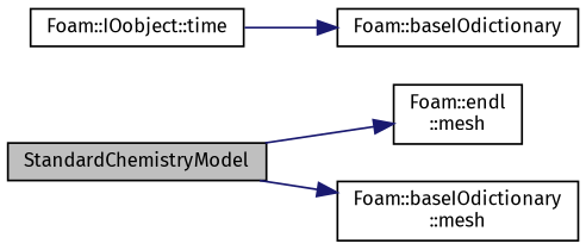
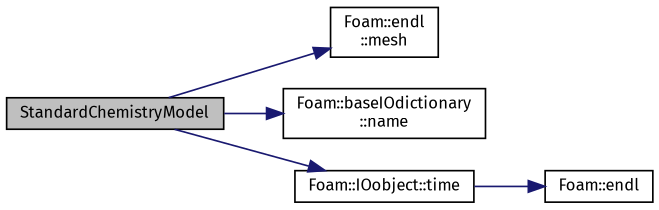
  digraph {
    fontname="Fira Sans"
    rankdir=LR
    node [color=black fontname="Fira Sans" fontsize=10 shape=record]
    edge [color=midnightblue fontname="Fira Sans" fontsize=10 labelfontname=Helvetica labelfontsize=10 style=solid]
    n1 [fillcolor=grey75 fontcolor=black height=0.2 label=StandardChemistryModel style=filled width=0.4]
    n2 [height=0.2 label="Foam::endl\l::mesh" width=0.4]
-   n3 [height=0.2 label="Foam::baseIOdictionary\l::mesh" width=0.4]
+   n3 [height=0.2 label="Foam::baseIOdictionary\l::name" width=0.4]
    n4 [height=0.2 label="Foam::IOobject::time" width=0.4]
-   n5 [height=0.2 label="Foam::baseIOdictionary" width=0.4]
+   n5 [height=0.2 label="Foam::endl" width=0.4]
    n1 -> n2
    n1 -> n3
+   n1 -> n4
    n4 -> n5
  }
